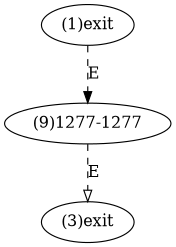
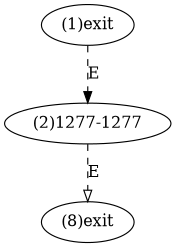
  digraph {
    edge [style=dashed]
    n1 [label="(1)exit"]
-   n2 [label="(9)1277-1277"]
-   n3 [label="(3)exit"]
+   n2 [label="(2)1277-1277"]
+   n3 [label="(8)exit"]
    n1 -> n2 [arrowhead=normal label=E]
    n2 -> n3 [arrowhead=onormal label=E]
  }
